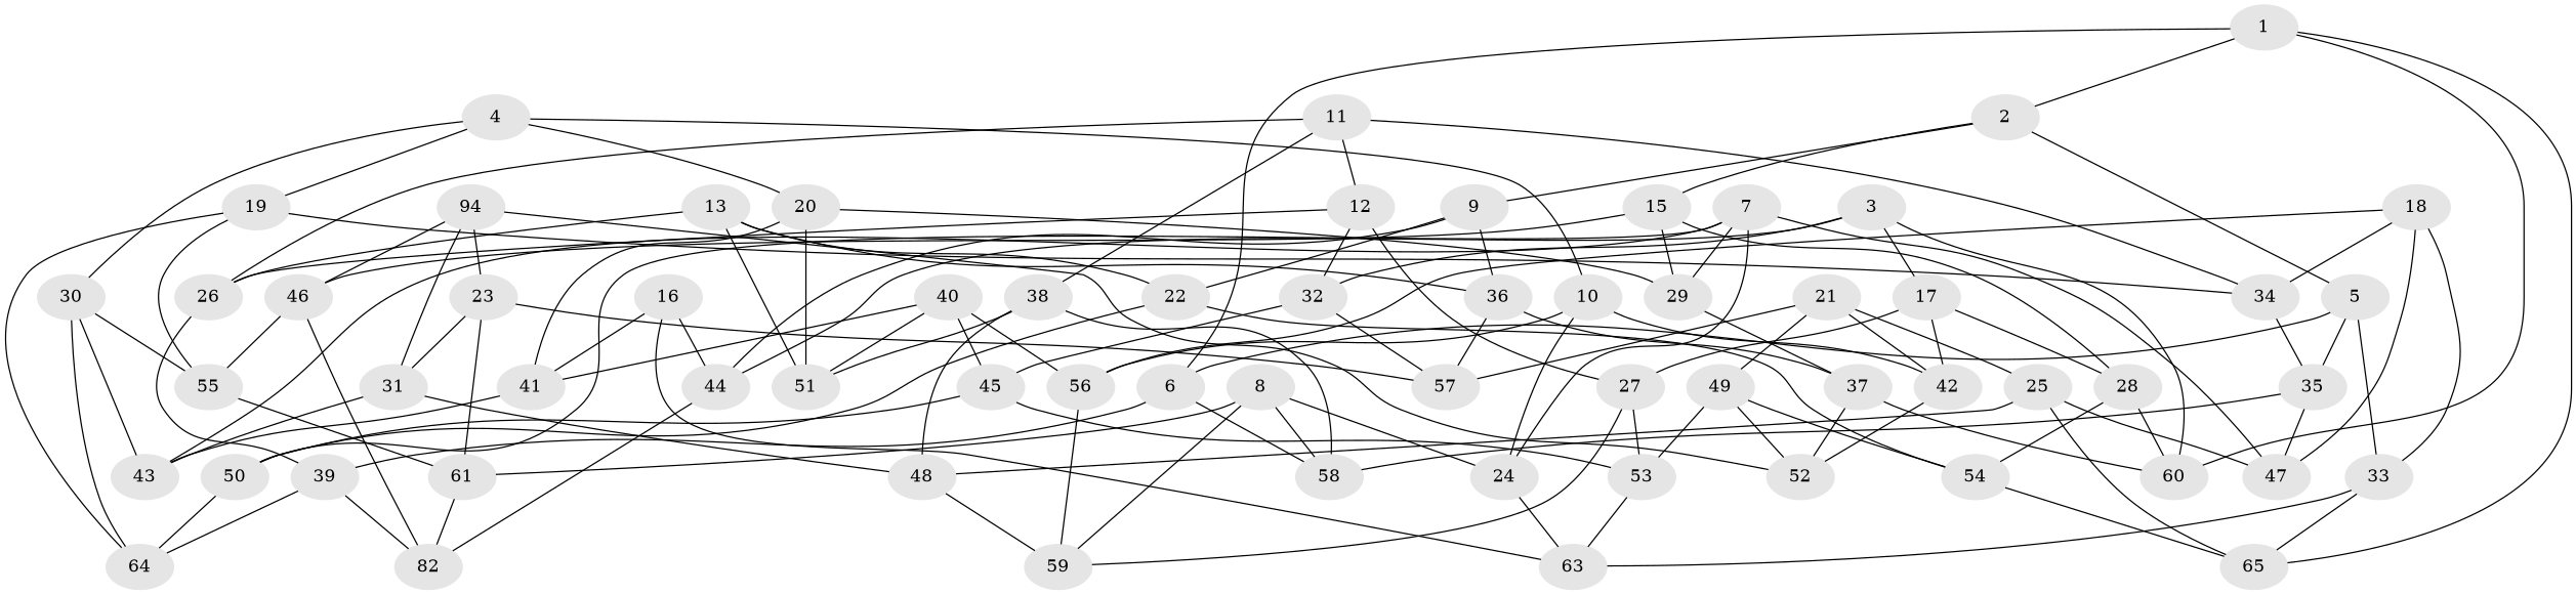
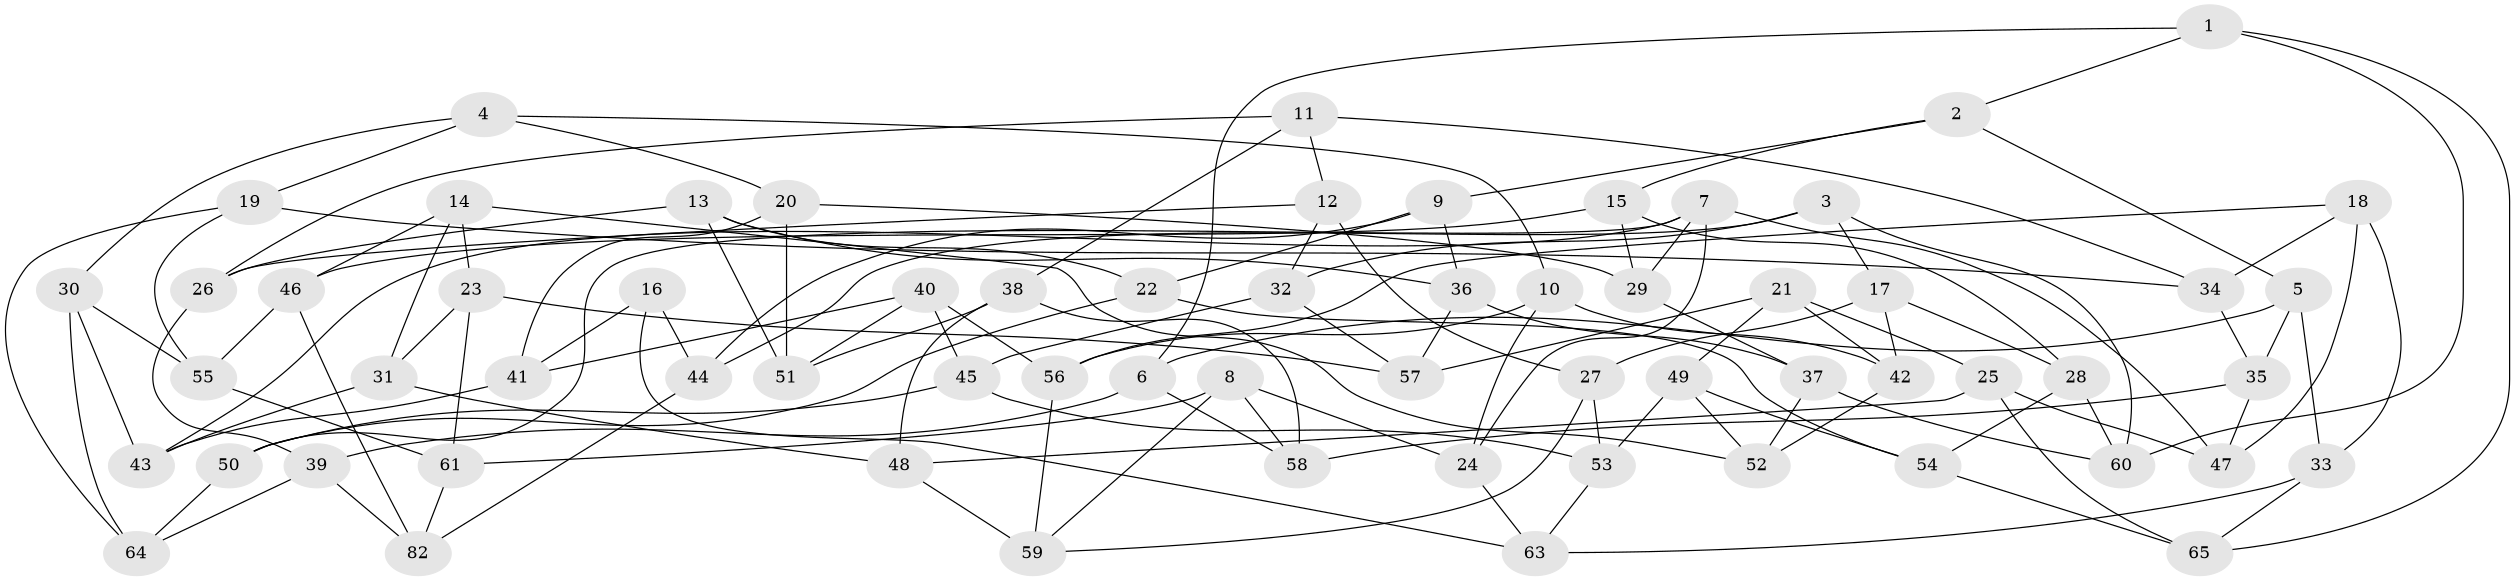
  graph {
    node [color=gray90 style=filled]
    1
    2
    6
    60
    65
    5
    9
    15
    39
    58
    33
    35
    44
    22
    36
    29
    46
    28
    3
    17
    32
    42
    27
    57
    45
    n26 [label=82]
    4
    10
    19
    20
    30
    24
    56
    34
    55
    64
    51
    41
    43
    63
    47
    7
    50
    37
    8
    59
    61
    54
    52
    11
    12
    26
    38
    48
    53
    13
-   14 [label=94]
+   14
    23
    31
    16
    18
    21
    25
    49
    40
    1 -- 2
    1 -- 6
    1 -- 60
    1 -- 65
    2 -- 5
    2 -- 9
    2 -- 15
    6 -- 39
    6 -- 58
    5 -- 6
    5 -- 33
    5 -- 35
    9 -- 44
    9 -- 22
    9 -- 36
    15 -- 29
    15 -- 46
    15 -- 28
    39 -- n26
    39 -- 64
    33 -- 65
    33 -- 63
    35 -- 58
    35 -- 47
    44 -- n26
    22 -- 50
    22 -- 54
    36 -- 57
    36 -- 37
    29 -- 37
    46 -- n26
    46 -- 55
    28 -- 60
    28 -- 54
    3 -- 60
    3 -- 44
    3 -- 17
    3 -- 32
    17 -- 28
    17 -- 42
    17 -- 27
    32 -- 57
    32 -- 45
    42 -- 52
    27 -- 59
    27 -- 53
    45 -- 50
    45 -- 53
    4 -- 10
    4 -- 19
    4 -- 20
    4 -- 30
    10 -- 42
    10 -- 24
    10 -- 56
    19 -- 34
    19 -- 55
    19 -- 64
    20 -- 29
    20 -- 51
    20 -- 41
    30 -- 55
    30 -- 64
    30 -- 43
    24 -- 63
    56 -- 59
    34 -- 35
    55 -- 61
    41 -- 43
    7 -- 29
    7 -- 24
    7 -- 43
    7 -- 47
    7 -- 50
    50 -- 64
    37 -- 60
    37 -- 52
    8 -- 58
    8 -- 24
    8 -- 59
    8 -- 61
    61 -- n26
    54 -- 65
    11 -- 34
    11 -- 12
    11 -- 26
    11 -- 38
    12 -- 32
    12 -- 27
    12 -- 26
    26 -- 39
    38 -- 58
    38 -- 51
    38 -- 48
    48 -- 59
    53 -- 63
    13 -- 22
    13 -- 36
    13 -- 51
    13 -- 26
    14 -- 46
    14 -- 52
    14 -- 23
    14 -- 31
    23 -- 57
    23 -- 61
    23 -- 31
    31 -- 43
    31 -- 48
    16 -- 44
    16 -- 41
    16 -- 63
    18 -- 33
    18 -- 56
    18 -- 34
    18 -- 47
    21 -- 42
    21 -- 57
    21 -- 25
    21 -- 49
    25 -- 65
    25 -- 47
    25 -- 48
    49 -- 54
    49 -- 52
    49 -- 53
    40 -- 45
    40 -- 56
    40 -- 51
    40 -- 41
  }
